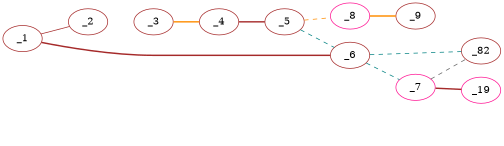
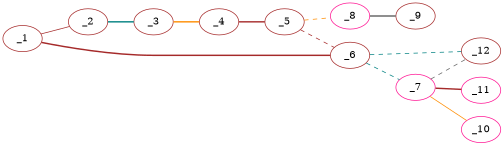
  graph {
    rankdir=LR
    node [charge=0 chem=1 color=brown symbol="C  " x=2.866 y=0.3535]
    edge [color=brown style=bold valence=1]
    _1 [y=0.8535]
    _2 [x=2]
    _6 [x=3.7321]
    _3 [x=2 y=-0.6465]
    _7 [color=deeppink x=4.7321 y=0.3536]
-   _12 [x=3.732 y=1.3535 label=_82]
+   _12 [x=3.732 y=1.3535]
    _4 [y=-1.1465]
-   _11 [chem=7 color=deeppink symbol="Cl " x=4.732 y=1.3536 label=_19]
+   _10 [chem=7 color=deeppink symbol="Cl " x=5.7321 y=0.3536]
+   _11 [chem=7 color=deeppink symbol="Cl " x=4.732 y=1.3536]
    _5 [x=3.7321 y=-0.6465]
    _8 [color=deeppink x=4.7321 y=-0.6464]
    _9 [chem=2 symbol="O  " x=5.4392 y=-1.3536]
    _1 -- _2 [style=solid]
    _1 -- _6
+   _2 -- _3 [color=teal]
    _6 -- _7 [color=teal style=dashed]
    _6 -- _12 [color=teal style=dashed]
    _3 -- _4 [color=darkorange]
    _7 -- _12 [color=gray40 style=dashed]
+   _7 -- _10 [color=darkorange style=solid]
    _7 -- _11
    _4 -- _5
-   _5 -- _6 [color=teal style=dashed]
+   _5 -- _6 [style=dashed]
    _5 -- _8 [color=darkorange style=dashed]
-   _8 -- _9 [color=darkorange valence=2]
+   _8 -- _9 [color=gray40 valence=2]
  }
